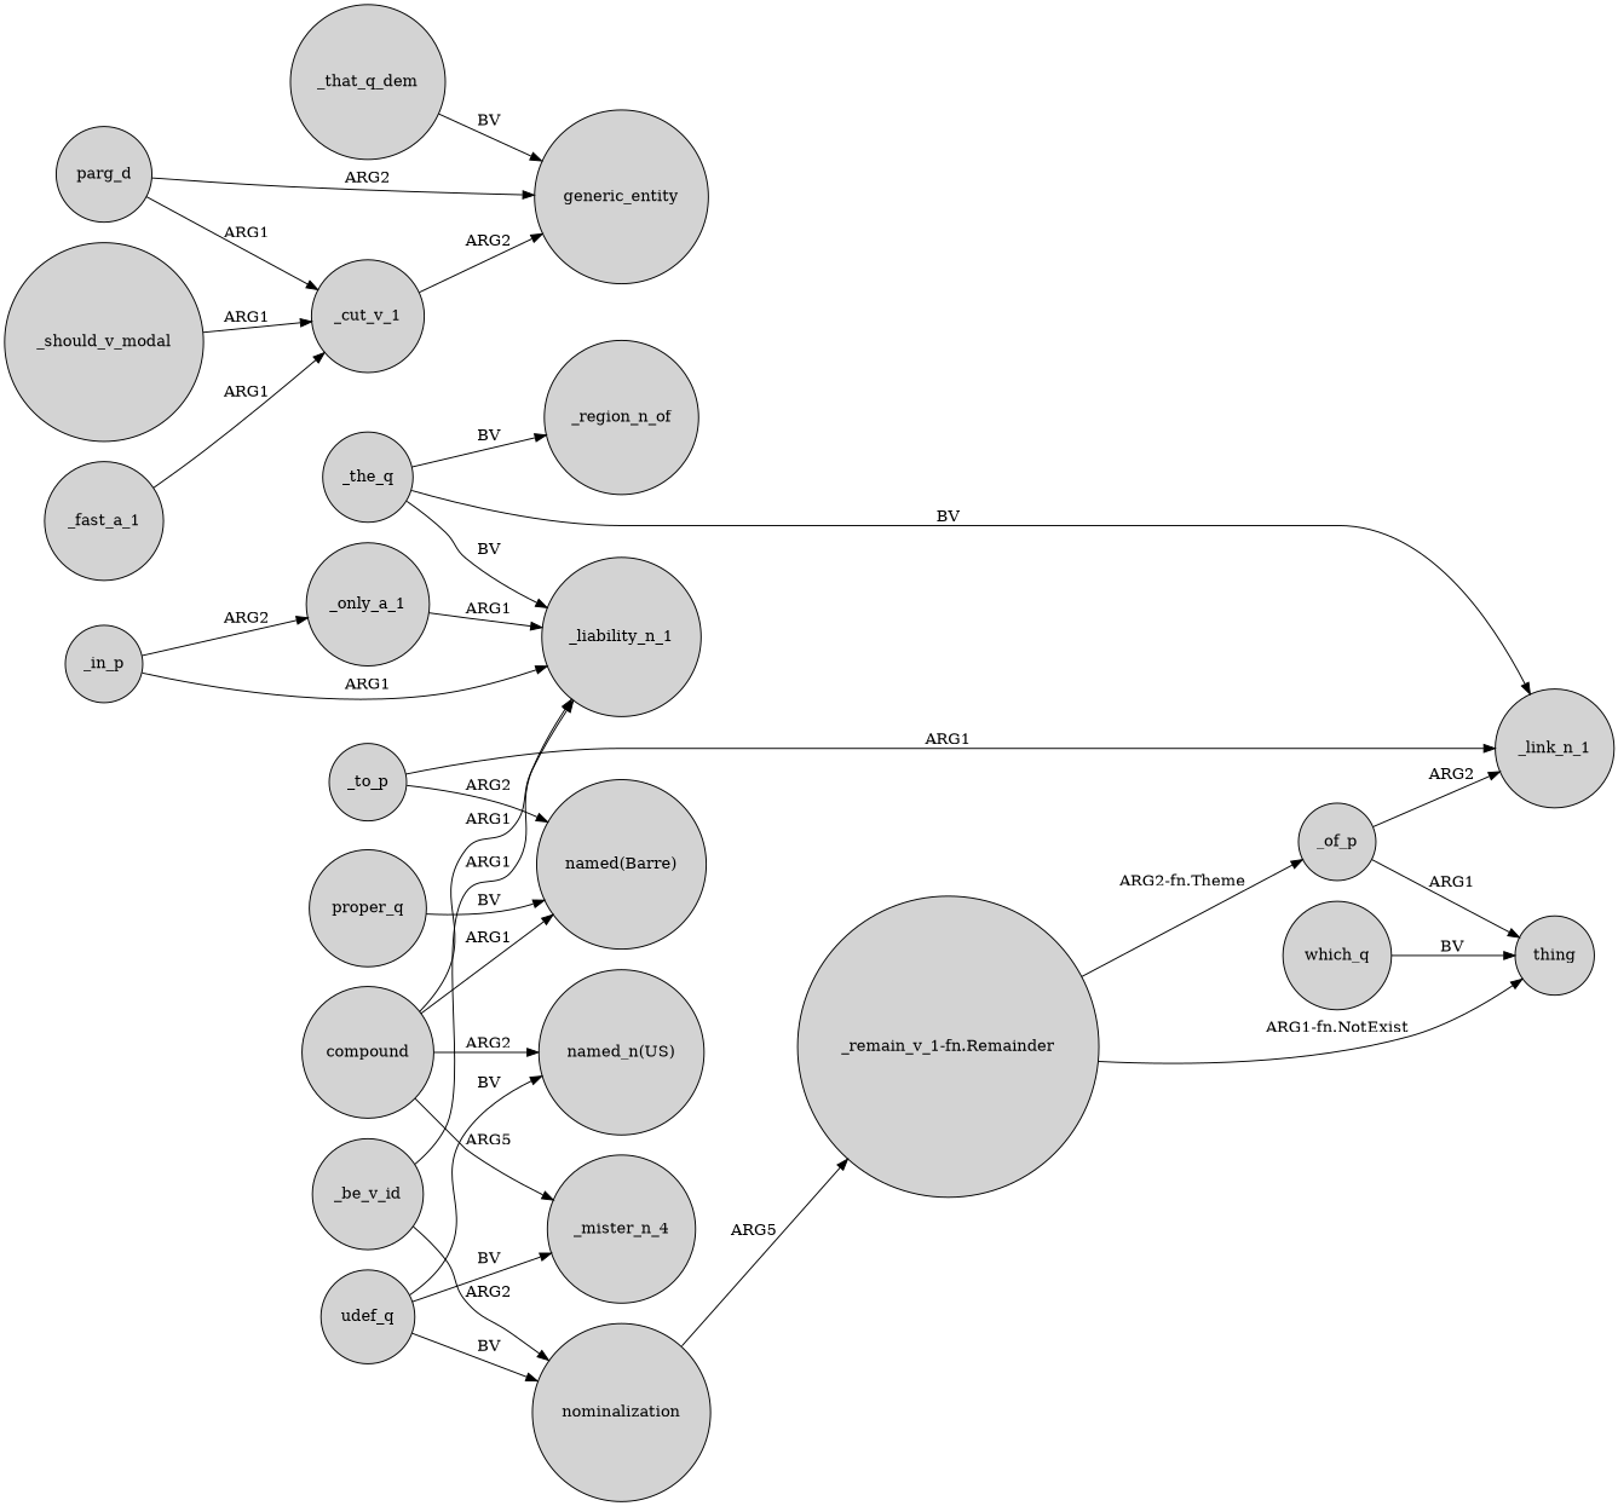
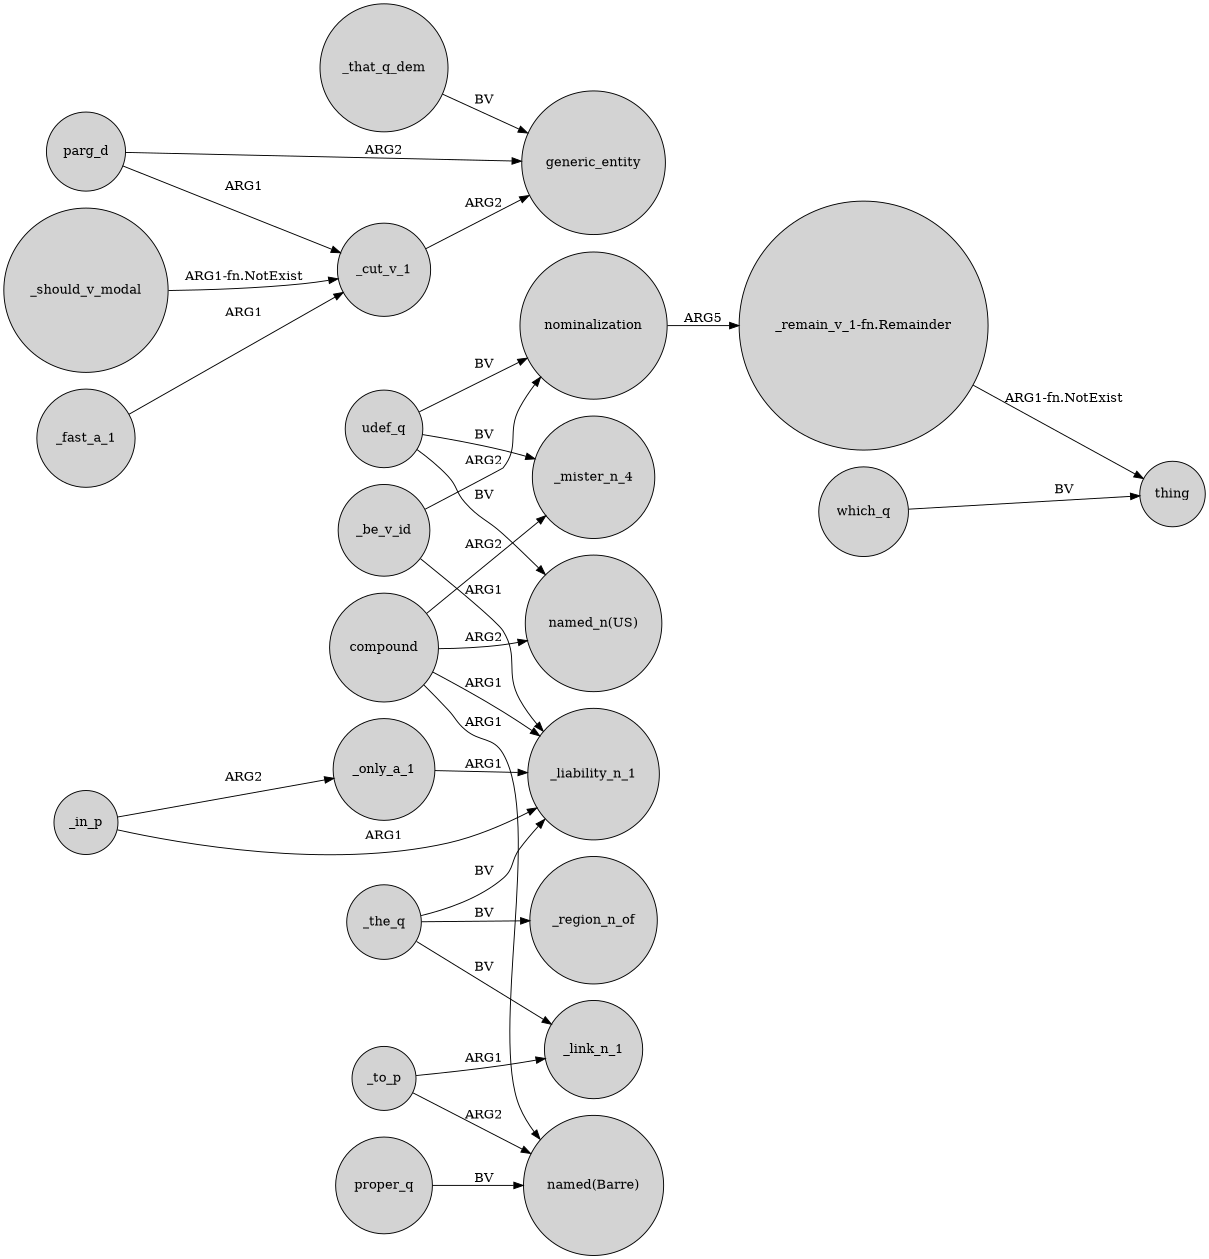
  digraph {
    rankdir=LR
    node [shape=circle style=filled]
    "_remain_v_1-fn.Remainder"
-   _of_p
    thing
    _link_n_1
    udef_q
    "named_n(US)"
    nominalization
    n8 [label=_mister_n_4]
    _be_v_id
    _liability_n_1
    compound
    "named(Barre)"
    _the_q
    _region_n_of
    _that_q_dem
    generic_entity
    parg_d
    _cut_v_1
    _should_v_modal
    _fast_a_1
    proper_q
    _to_p
    _in_p
    _only_a_1
    which_q
-   "_remain_v_1-fn.Remainder" -> _of_p [label="ARG2-fn.Theme"]
    "_remain_v_1-fn.Remainder" -> thing [label="ARG1-fn.NotExist"]
-   _of_p -> thing [label=ARG1]
-   _of_p -> _link_n_1 [label=ARG2]
    udef_q -> "named_n(US)" [label=BV]
    udef_q -> nominalization [label=BV]
    udef_q -> n8 [label=BV]
    nominalization -> "_remain_v_1-fn.Remainder" [label=ARG5]
    _be_v_id -> nominalization [label=ARG2]
    _be_v_id -> _liability_n_1 [label=ARG1]
    compound -> "named_n(US)" [label=ARG2]
-   compound -> n8 [label=ARG5]
+   compound -> n8 [label=ARG2]
    compound -> _liability_n_1 [label=ARG1]
    compound -> "named(Barre)" [label=ARG1]
    _the_q -> _link_n_1 [label=BV]
    _the_q -> _liability_n_1 [label=BV]
    _the_q -> _region_n_of [label=BV]
    _that_q_dem -> generic_entity [label=BV]
    parg_d -> generic_entity [label=ARG2]
    parg_d -> _cut_v_1 [label=ARG1]
    _cut_v_1 -> generic_entity [label=ARG2]
-   _should_v_modal -> _cut_v_1 [label=ARG1]
+   _should_v_modal -> _cut_v_1 [label="ARG1-fn.NotExist"]
    _fast_a_1 -> _cut_v_1 [label=ARG1]
    proper_q -> "named(Barre)" [label=BV]
    _to_p -> _link_n_1 [label=ARG1]
    _to_p -> "named(Barre)" [label=ARG2]
    _in_p -> _liability_n_1 [label=ARG1]
    _in_p -> _only_a_1 [label=ARG2]
    _only_a_1 -> _liability_n_1 [label=ARG1]
    which_q -> thing [label=BV]
  }
